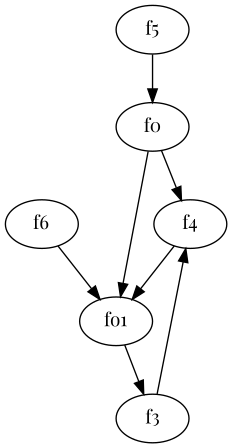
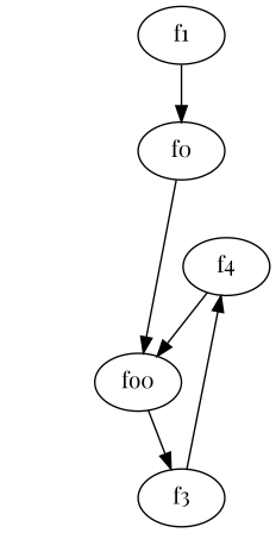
  strict digraph {
    fontname="Playfair Display"
    node [fontname="Playfair Display"]
    edge [fontname="Playfair Display" weight=2]
    n1 [label=f0]
-   f1 [label=f5]
+   f1
    f4
-   fo1
+   fo1 [label=fo0]
    f3
-   f6
-   n1 -> f4
    n1 -> fo1
    f1 -> n1
    f4 -> fo1
    fo1 -> f3
    f3 -> f4
-   f6 -> fo1
  }
